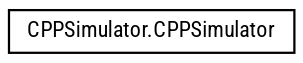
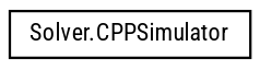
  digraph {
    rankdir=LR
    fontname="Roboto Condensed"
-   n1 [color=black fillcolor=white fontname="Roboto Condensed" fontsize=10 height=0.2 label="CPPSimulator.CPPSimulator" shape=record style=filled width=0.4]
+   n1 [color=black fillcolor=white fontname="Roboto Condensed" fontsize=10 height=0.2 label="Solver.CPPSimulator" shape=record style=filled width=0.4]
  }
